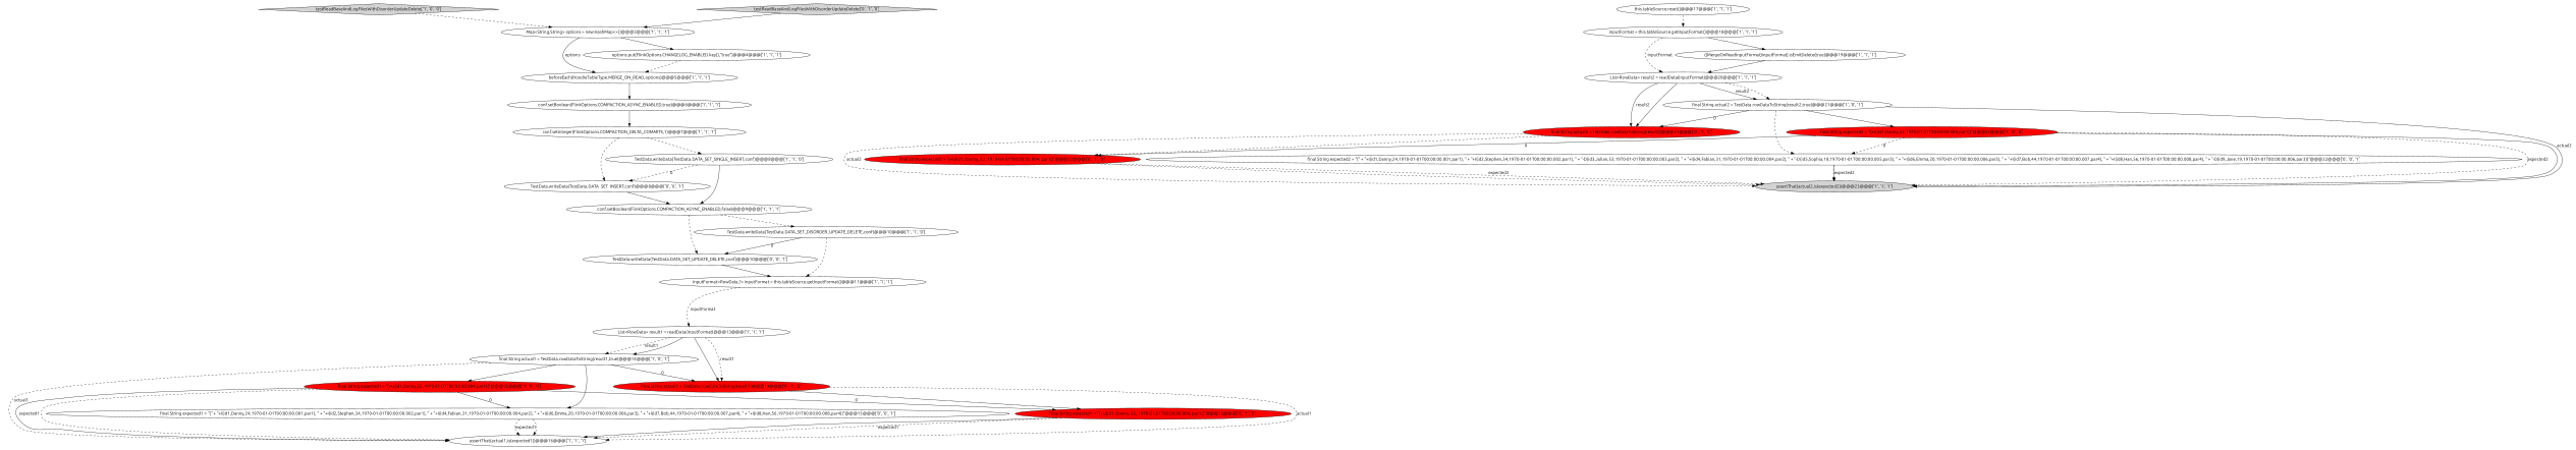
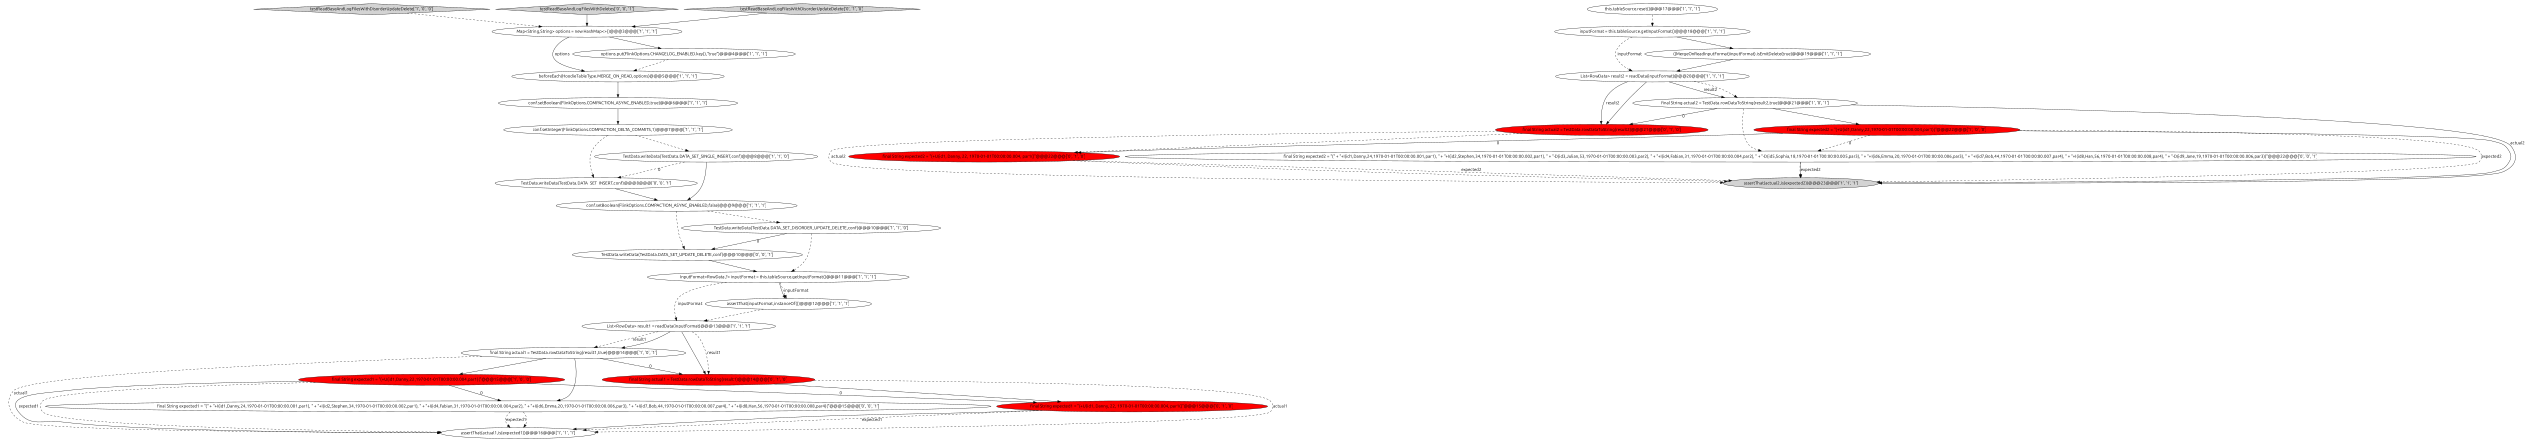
  digraph {
    fontname=Ubuntu
    node [fillcolor=white fontname=Ubuntu shape=ellipse style=filled]
    edge [fontname=Ubuntu style=solid]
    n1 [label="assertThat(actual1,is(expected1))@@@16@@@['1', '1', '1']"]
    n2 [label="this.tableSource.reset()@@@17@@@['1', '1', '1']"]
    n3 [label="inputFormat = this.tableSource.getInputFormat()@@@18@@@['1', '1', '1']"]
    n4 [label="TestData.writeData(TestData.DATA_SET_UPDATE_DELETE,conf)@@@10@@@['0', '0', '1']"]
    n5 [label="InputFormat<RowData,?> inputFormat = this.tableSource.getInputFormat()@@@11@@@['1', '1', '1']"]
+   n6 [label="assertThat(inputFormat,instanceOf())@@@12@@@['1', '1', '1']"]
    n7 [label="List<RowData> result1 = readData(inputFormat)@@@13@@@['1', '1', '1']"]
    n8 [label="TestData.writeData(TestData.DATA_SET_INSERT,conf)@@@8@@@['0', '0', '1']"]
    n9 [label="conf.setBoolean(FlinkOptions.COMPACTION_ASYNC_ENABLED,false)@@@9@@@['1', '1', '1']"]
    n10 [label="TestData.writeData(TestData.DATA_SET_DISORDER_UPDATE_DELETE,conf)@@@10@@@['1', '1', '0']"]
    n11 [label="conf.setBoolean(FlinkOptions.COMPACTION_ASYNC_ENABLED,true)@@@6@@@['1', '1', '1']"]
    n12 [label="conf.setInteger(FlinkOptions.COMPACTION_DELTA_COMMITS,1)@@@7@@@['1', '1', '1']"]
    n13 [label="TestData.writeData(TestData.DATA_SET_SINGLE_INSERT,conf)@@@8@@@['1', '1', '0']"]
    n14 [fillcolor=lightgray label="testReadBaseAndLogFilesWithDisorderUpdateDelete['1', '0', '0']" shape=diamond]
    n15 [label="Map<String,String> options = new HashMap<>()@@@3@@@['1', '1', '1']"]
    n16 [label="options.put(FlinkOptions.CHANGELOG_ENABLED.key(),\"true\")@@@4@@@['1', '1', '1']"]
    n17 [label="beforeEach(HoodieTableType.MERGE_ON_READ,options)@@@5@@@['1', '1', '1']"]
    n18 [label="final String actual1 = TestData.rowDataToString(result1,true)@@@14@@@['1', '0', '1']"]
    n19 [fillcolor=red label="final String actual1 = TestData.rowDataToString(result1)@@@14@@@['0', '1', '0']"]
    n20 [label="final String expected1 = \"(\" + \"+I(id1,Danny,24,1970-01-01T00:00:00.001,par1), \" + \"+I(id2,Stephen,34,1970-01-01T00:00:00.002,par1), \" + \"+I(id4,Fabian,31,1970-01-01T00:00:00.004,par2), \" + \"+I(id6,Emma,20,1970-01-01T00:00:00.006,par3), \" + \"+I(id7,Bob,44,1970-01-01T00:00:00.007,par4), \" + \"+I(id8,Han,56,1970-01-01T00:00:00.008,par4)(\"@@@15@@@['0', '0', '1']"]
    n21 [fillcolor=red label="final String expected1 = \"(+U(id1,Danny,22,1970-01-01T00:00:00.004,par1)(\"@@@15@@@['1', '0', '0']"]
    n22 [fillcolor=red label="final String expected1 = \"(+U(id1, Danny, 22, 1970-01-01T00:00:00.004, par1((\"@@@15@@@['0', '1', '0']"]
    n23 [fillcolor=red label="final String expected2 = \"(+U(id1, Danny, 22, 1970-01-01T00:00:00.004, par1((\"@@@22@@@['0', '1', '0']"]
    n24 [fillcolor=lightgray label="assertThat(actual2,is(expected2))@@@23@@@['1', '1', '1']"]
    n25 [label="final String expected2 = \"(\" + \"+I(id1,Danny,24,1970-01-01T00:00:00.001,par1), \" + \"+I(id2,Stephen,34,1970-01-01T00:00:00.002,par1), \" + \"-D(id3,Julian,53,1970-01-01T00:00:00.003,par2), \" + \"+I(id4,Fabian,31,1970-01-01T00:00:00.004,par2), \" + \"-D(id5,Sophia,18,1970-01-01T00:00:00.005,par3), \" + \"+I(id6,Emma,20,1970-01-01T00:00:00.006,par3), \" + \"+I(id7,Bob,44,1970-01-01T00:00:00.007,par4), \" + \"+I(id8,Han,56,1970-01-01T00:00:00.008,par4), \" + \"-D(id9,Jane,19,1970-01-01T00:00:00.006,par3)(\"@@@22@@@['0', '0', '1']"]
    n26 [label="List<RowData> result2 = readData(inputFormat)@@@20@@@['1', '1', '1']"]
    n27 [label="final String actual2 = TestData.rowDataToString(result2,true)@@@21@@@['1', '0', '1']"]
    n28 [fillcolor=red label="final String actual2 = TestData.rowDataToString(result2)@@@21@@@['0', '1', '0']"]
    n29 [fillcolor=red label="final String expected2 = \"(+U(id1,Danny,22,1970-01-01T00:00:00.004,par1)(\"@@@22@@@['1', '0', '0']"]
    n30 [label="((MergeOnReadInputFormat)inputFormat).isEmitDelete(true)@@@19@@@['1', '1', '1']"]
+   n31 [fillcolor=lightgray label="testReadBaseAndLogFilesWithDeletes['0', '0', '1']" shape=diamond]
    n32 [fillcolor=lightgray label="testReadBaseAndLogFilesWithDisorderUpdateDelete['0', '1', '0']" shape=diamond]
    n2 -> n3 [style=dashed]
    n3 -> n26 [label=inputFormat style=dashed]
    n3 -> n30
    n4 -> n5
+   n5 -> n6 [label=inputFormat style=dashed]
+   n5 -> n6
    n5 -> n7 [label=inputFormat style=dashed]
+   n6 -> n7 [style=dashed]
    n7 -> n18 [label=result1 style=dashed]
    n7 -> n18
    n7 -> n19 [label=result1 style=dashed]
    n7 -> n19
    n8 -> n9
    n9 -> n4 [style=dashed]
    n9 -> n10 [style=dashed]
    n10 -> n4 [label=0]
    n10 -> n5 [style=dashed]
    n11 -> n12
    n12 -> n8 [style=dashed]
    n12 -> n13 [style=dashed]
    n13 -> n8 [label=0 style=dashed]
    n13 -> n9
    n14 -> n15 [style=dashed]
    n15 -> n16
    n15 -> n17 [label=options]
    n16 -> n17 [style=dashed]
    n17 -> n11
    n18 -> n1 [label=actual1 style=dashed]
    n18 -> n19 [label=0]
    n18 -> n20
    n18 -> n21
    n19 -> n1 [label=actual1 style=dashed]
    n19 -> n22
    n20 -> n1 [label=expected1 style=dashed]
    n20 -> n1 [style=dashed]
    n21 -> n1 [style=dashed]
    n21 -> n1 [label=expected1]
    n21 -> n20 [label=0]
    n21 -> n22 [label=0]
    n22 -> n1 [label=expected1 style=dashed]
    n22 -> n1
    n23 -> n24 [style=dashed]
    n23 -> n24 [label=expected2 style=dashed]
    n25 -> n24 [style=dashed]
    n25 -> n24 [label=expected2]
    n26 -> n27 [label=result2]
    n26 -> n27 [style=dashed]
    n26 -> n28 [label=result2]
    n26 -> n28
    n27 -> n24 [label=actual2]
    n27 -> n25 [style=dashed]
    n27 -> n28 [label=0]
    n27 -> n29
    n28 -> n23 [style=dashed]
    n28 -> n24 [label=actual2 style=dashed]
    n29 -> n23 [label=0]
    n29 -> n24
    n29 -> n24 [label=expected2 style=dashed]
    n29 -> n25 [label=0 style=dashed]
    n30 -> n26
+   n31 -> n15
    n32 -> n15
  }
